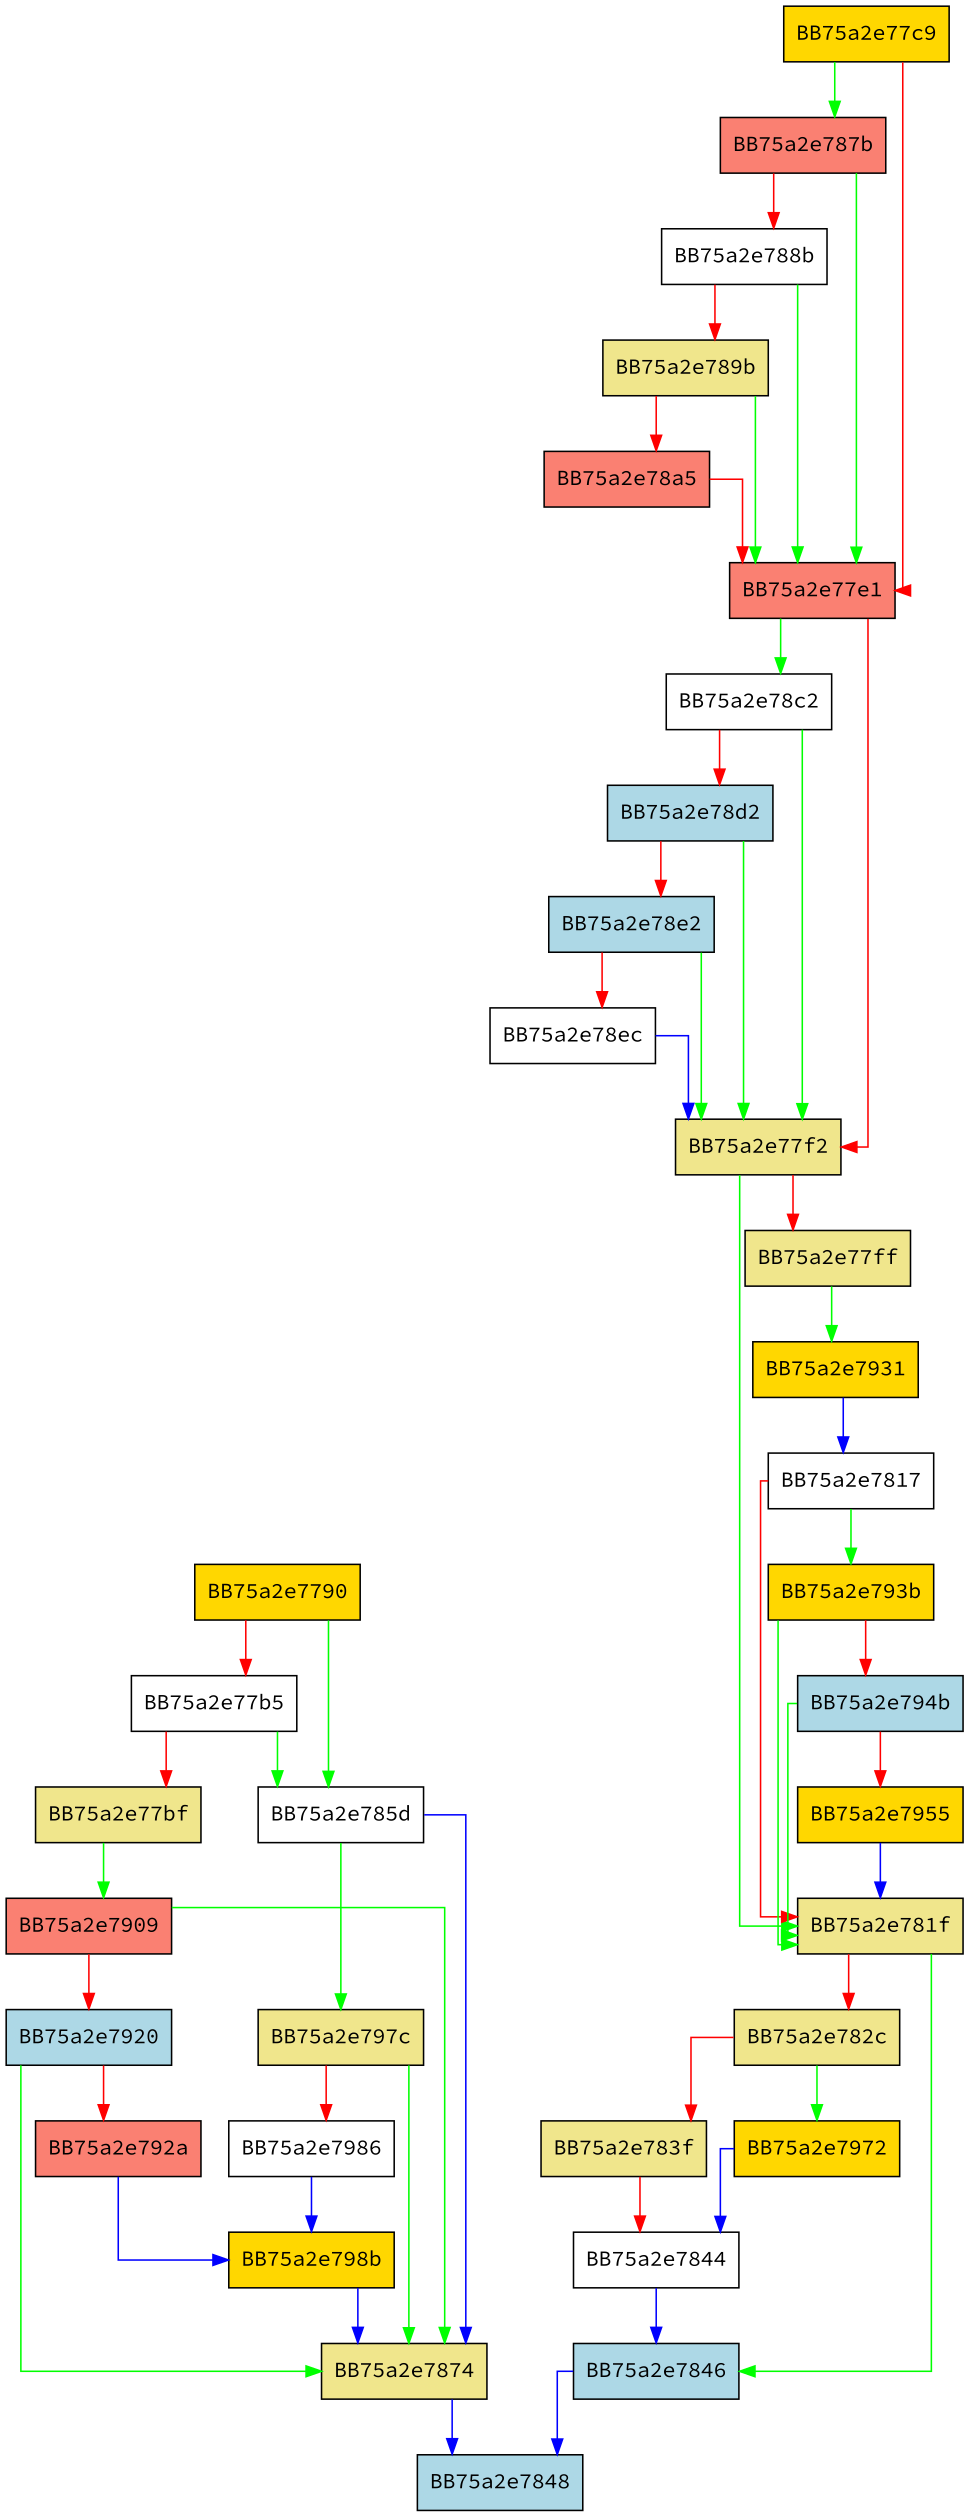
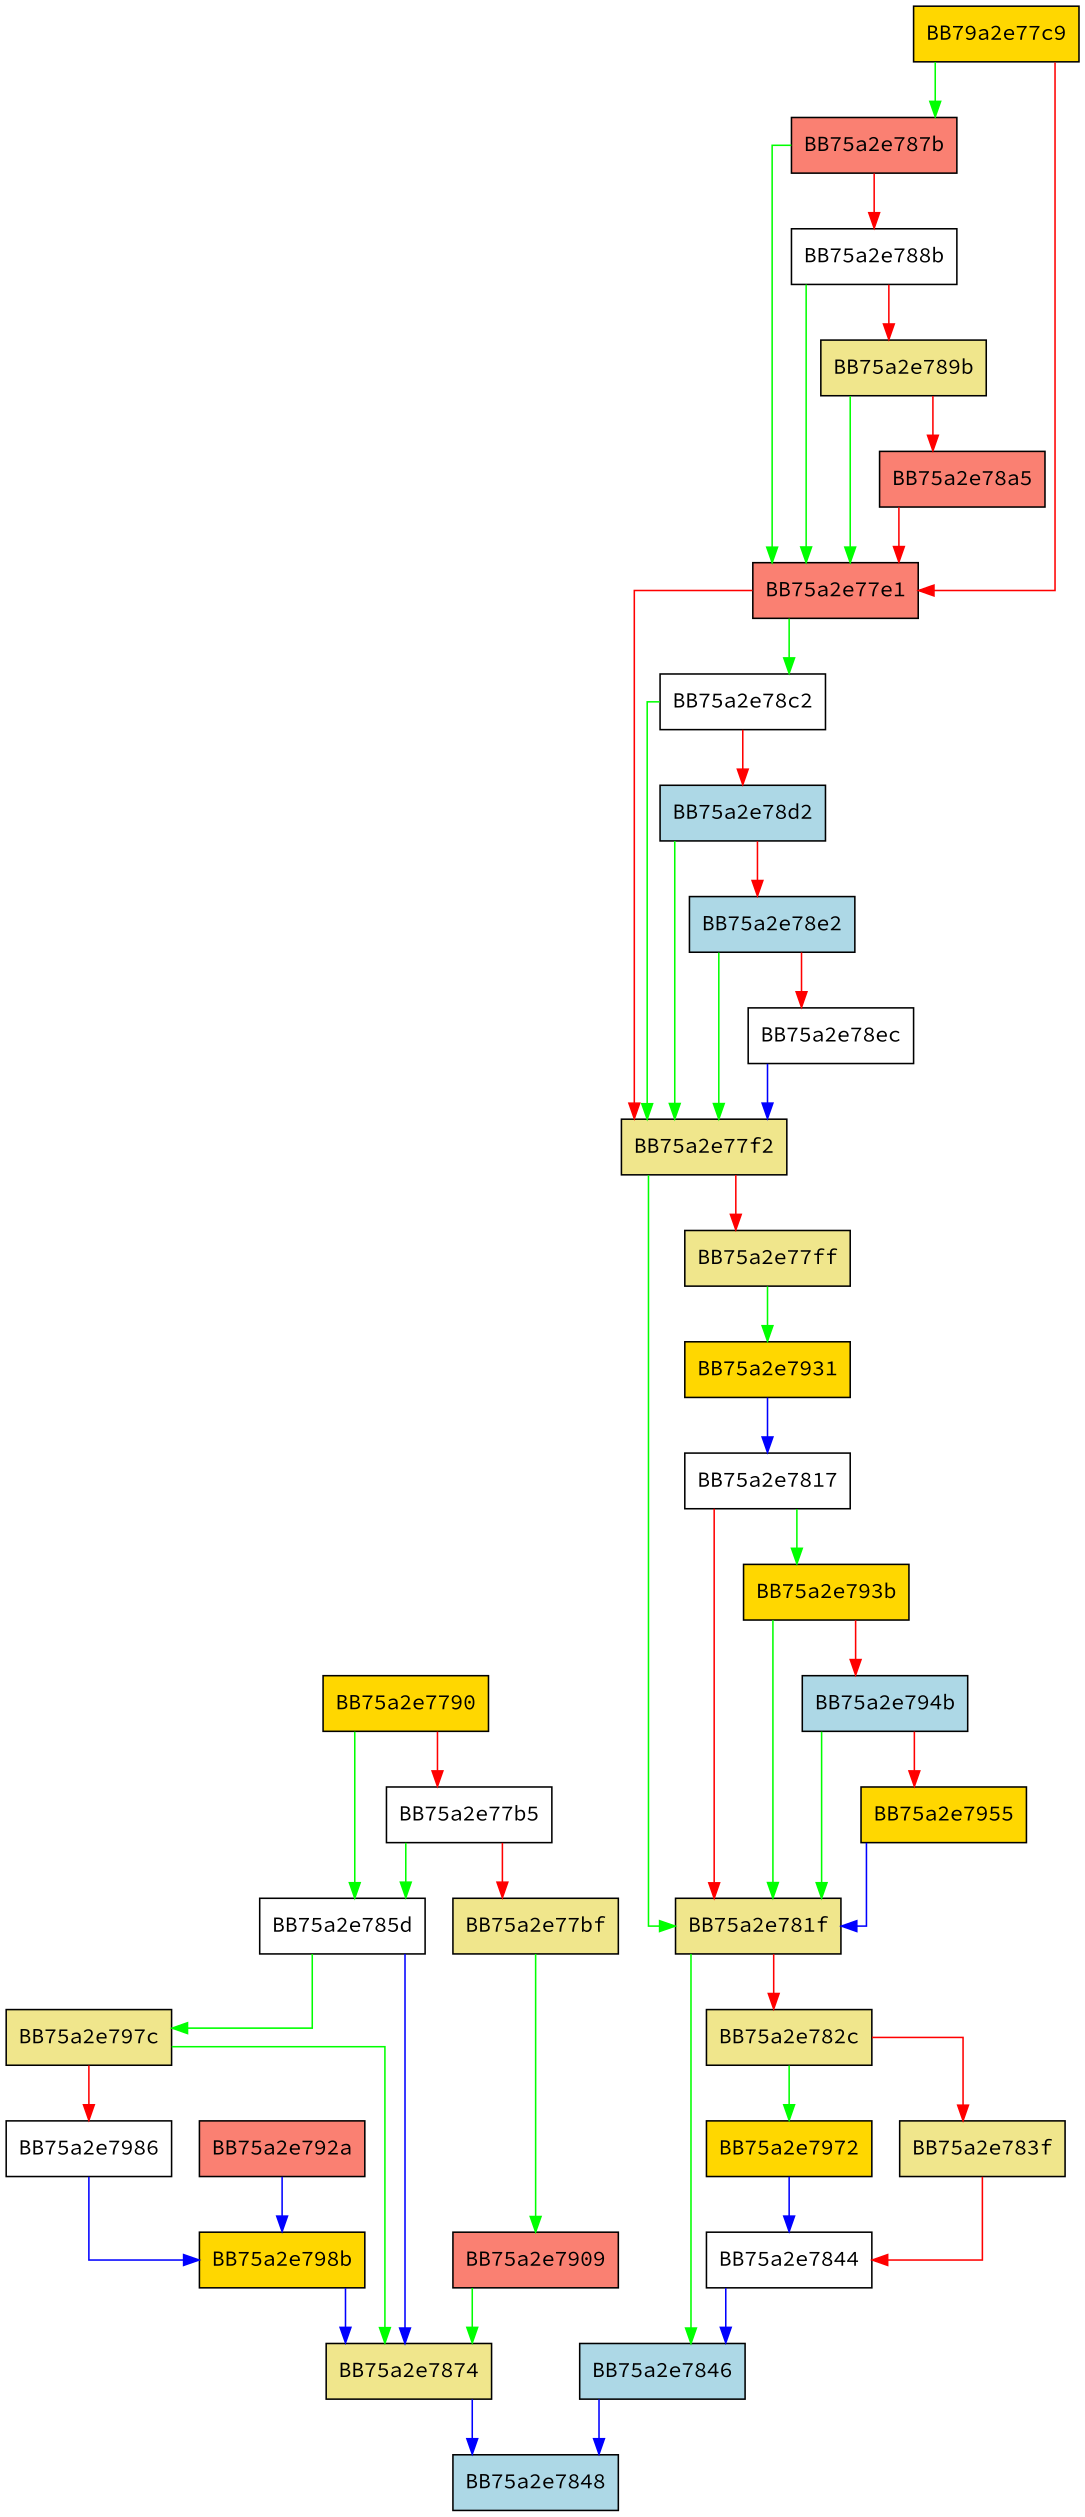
  digraph {
    fontname="Source Code Pro"
    splines=ortho
    node [fillcolor=khaki fontname="Source Code Pro" shape=box style=filled]
    edge [color=green fontname="Source Code Pro"]
    BB75a2e7790 [fillcolor=gold]
    BB75a2e785d [fillcolor=white]
    BB75a2e77b5 [fillcolor=white]
    BB75a2e797c
    BB75a2e7874
    BB75a2e77bf
    BB75a2e7986 [fillcolor=white]
    BB75a2e7848 [fillcolor=lightblue]
    BB75a2e7909 [fillcolor=salmon]
-   BB75a2e7920 [fillcolor=lightblue]
-   BB75a2e77c9 [fillcolor=gold]
+   BB75a2e77c9 [fillcolor=gold label=BB79a2e77c9]
    BB75a2e787b [fillcolor=salmon]
    BB75a2e77e1 [fillcolor=salmon]
    BB75a2e792a [fillcolor=salmon]
    BB75a2e788b [fillcolor=white]
    BB75a2e78c2 [fillcolor=white]
    BB75a2e77f2
    BB75a2e789b
    BB75a2e78d2 [fillcolor=lightblue]
    BB75a2e781f
    BB75a2e77ff
    BB75a2e78e2 [fillcolor=lightblue]
    BB75a2e7846 [fillcolor=lightblue]
    BB75a2e782c
    BB75a2e7931 [fillcolor=gold]
    BB75a2e7972 [fillcolor=gold]
    BB75a2e783f
    BB75a2e7817 [fillcolor=white]
    BB75a2e793b [fillcolor=gold]
    BB75a2e794b [fillcolor=lightblue]
    BB75a2e7955 [fillcolor=gold]
    BB75a2e7844 [fillcolor=white]
    BB75a2e798b [fillcolor=gold]
    BB75a2e78a5 [fillcolor=salmon]
    BB75a2e78ec [fillcolor=white]
    BB75a2e7790 -> BB75a2e785d
    BB75a2e7790 -> BB75a2e77b5 [color=red]
    BB75a2e785d -> BB75a2e797c
    BB75a2e785d -> BB75a2e7874 [color=blue]
    BB75a2e77b5 -> BB75a2e785d
    BB75a2e77b5 -> BB75a2e77bf [color=red]
    BB75a2e797c -> BB75a2e7874
    BB75a2e797c -> BB75a2e7986 [color=red]
    BB75a2e7874 -> BB75a2e7848 [color=blue]
    BB75a2e77bf -> BB75a2e7909
    BB75a2e7986 -> BB75a2e798b [color=blue]
    BB75a2e7909 -> BB75a2e7874
-   BB75a2e7909 -> BB75a2e7920 [color=red]
-   BB75a2e7920 -> BB75a2e7874
-   BB75a2e7920 -> BB75a2e792a [color=red]
    BB75a2e77c9 -> BB75a2e787b
    BB75a2e77c9 -> BB75a2e77e1 [color=red]
    BB75a2e787b -> BB75a2e77e1
    BB75a2e787b -> BB75a2e788b [color=red]
    BB75a2e77e1 -> BB75a2e78c2
    BB75a2e77e1 -> BB75a2e77f2 [color=red]
    BB75a2e792a -> BB75a2e798b [color=blue]
    BB75a2e788b -> BB75a2e77e1
    BB75a2e788b -> BB75a2e789b [color=red]
    BB75a2e78c2 -> BB75a2e77f2
    BB75a2e78c2 -> BB75a2e78d2 [color=red]
    BB75a2e77f2 -> BB75a2e781f
    BB75a2e77f2 -> BB75a2e77ff [color=red]
    BB75a2e789b -> BB75a2e77e1
    BB75a2e789b -> BB75a2e78a5 [color=red]
    BB75a2e78d2 -> BB75a2e77f2
    BB75a2e78d2 -> BB75a2e78e2 [color=red]
    BB75a2e781f -> BB75a2e7846
    BB75a2e781f -> BB75a2e782c [color=red]
    BB75a2e77ff -> BB75a2e7931
    BB75a2e78e2 -> BB75a2e77f2
    BB75a2e78e2 -> BB75a2e78ec [color=red]
    BB75a2e7846 -> BB75a2e7848 [color=blue]
    BB75a2e782c -> BB75a2e7972
    BB75a2e782c -> BB75a2e783f [color=red]
    BB75a2e7931 -> BB75a2e7817 [color=blue]
    BB75a2e7972 -> BB75a2e7844 [color=blue]
    BB75a2e783f -> BB75a2e7844 [color=red]
    BB75a2e7817 -> BB75a2e781f [color=red]
    BB75a2e7817 -> BB75a2e793b
    BB75a2e793b -> BB75a2e781f
    BB75a2e793b -> BB75a2e794b [color=red]
    BB75a2e794b -> BB75a2e781f
    BB75a2e794b -> BB75a2e7955 [color=red]
    BB75a2e7955 -> BB75a2e781f [color=blue]
    BB75a2e7844 -> BB75a2e7846 [color=blue]
    BB75a2e798b -> BB75a2e7874 [color=blue]
    BB75a2e78a5 -> BB75a2e77e1 [color=red]
    BB75a2e78ec -> BB75a2e77f2 [color=blue]
  }
